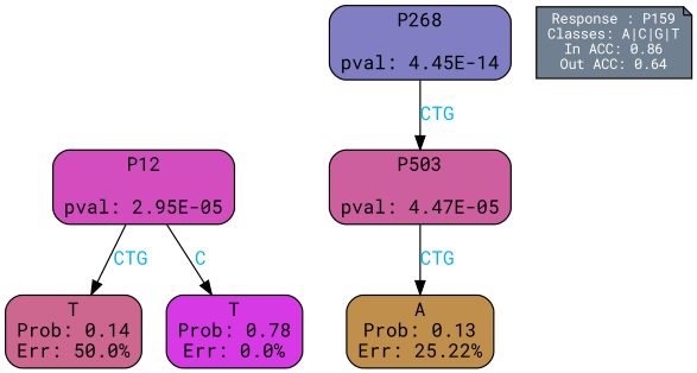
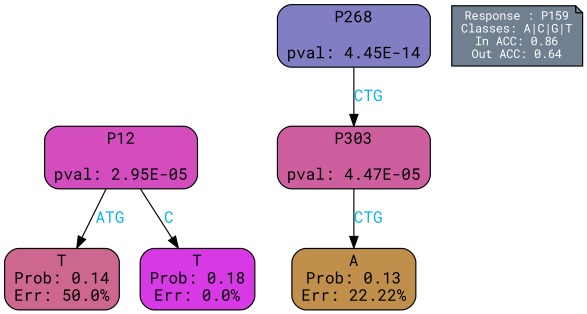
  digraph {
    fontname="Roboto Mono"
    ranksep=equally
    splines=polylines
    node [color=black fontname="Roboto Mono" shape=box style="filled, rounded"]
    edge [fontcolor=deepskyblue2 fontname="Roboto Mono"]
    n1 [fillcolor="#ce678f" label="T\nProb: 0.14\nErr: 50.0%"]
-   n2 [fillcolor="#d739e5" label="T\nProb: 0.78\nErr: 0.0%"]
-   n3 [fillcolor="#c08f4c" label="A\nProb: 0.13\nErr: 25.22%"]
+   n2 [fillcolor="#d739e5" label="T\nProb: 0.18\nErr: 0.0%"]
+   n3 [fillcolor="#c08f4c" label="A\nProb: 0.13\nErr: 22.22%"]
    n4 [align=left fillcolor=slategray fontcolor=white fontsize=10 label="Response : P159\nClasses: A|C|G|T\nIn ACC: 0.86\nOut ACC: 0.64\n" shape=note style=filled]
    n5 [fillcolor="#817ec3" label="P268\n\npval: 4.45E-14"]
-   n6 [fillcolor="#cd5f9f" label="P503\n\npval: 4.47E-05"]
+   n6 [fillcolor="#cd5f9f" label="P303\n\npval: 4.47E-05"]
    n7 [fillcolor="#d34dbf" label="P12\n\npval: 2.95E-05"]
    subgraph sub_1 {
      rank=same
      n1
      n2
      n3
    }
    subgraph sub_2 {
      rank=same
      n4
      n5
    }
    n5 -> n6 [label=CTG]
    n6 -> n3 [label=CTG]
-   n7 -> n1 [label=CTG]
+   n7 -> n1 [label=ATG]
    n7 -> n2 [label=C]
  }
